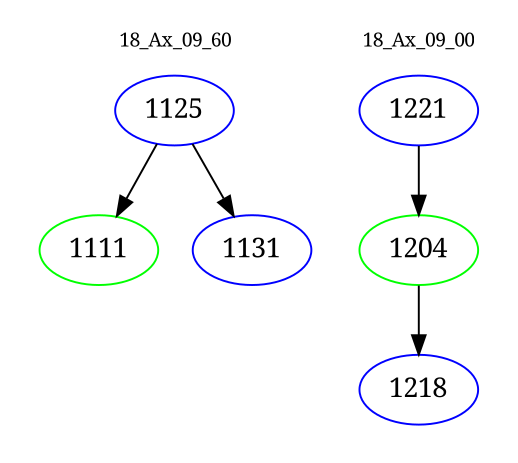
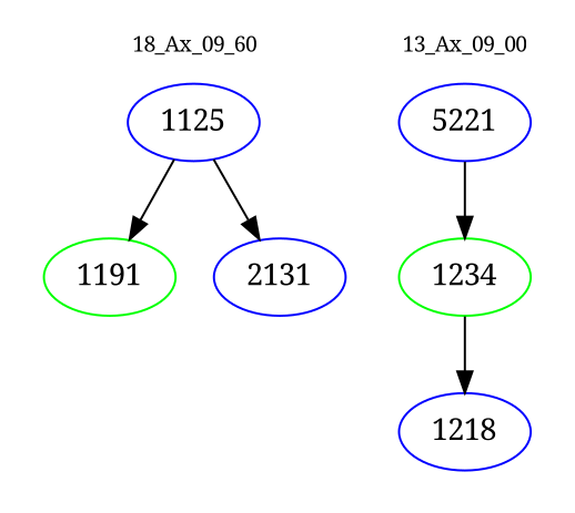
  digraph {
    fontname="Noto Serif"
    node [color=blue fontname="Noto Serif"]
    edge [color=black fontname="Noto Serif"]
    n1 [label=1125]
-   n2 [color=green label=1111]
-   n3 [label=1131]
-   n4 [label=1221]
+   n2 [color=green label=1191]
+   n3 [label=2131]
+   n4 [label=5221]
    n5 [label=1218]
-   n6 [color=green label=1204]
+   n6 [color=green label=1234]
    subgraph cluster_1 {
      color=white
      fontsize=10
      label="18_Ax_09_60"
      n1
      n2
      n3
    }
    subgraph cluster_2 {
      color=white
      fontsize=10
-     label="18_Ax_09_00"
+     label="13_Ax_09_00"
      n4
      n5
      n6
    }
    n1 -> n2
    n1 -> n3
    n4 -> n6
    n6 -> n5
  }
